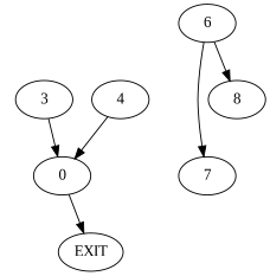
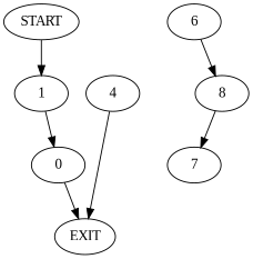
  digraph {
    fontname="Liberation Serif"
    node [fontname="Liberation Serif"]
    edge [fontname="Liberation Serif"]
-   1 [label=3]
+   n1 [label=START]
+   1
    n3 [label=0]
    n4 [label=EXIT]
    4
    6
    7
    8
+   n1 -> 1
    1 -> n3
    n3 -> n4
-   4 -> n3
-   6 -> 7
+   4 -> n4
+   8 -> 7
    6 -> 8
  }
